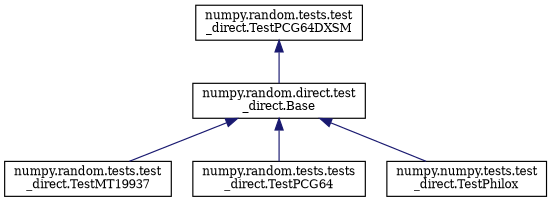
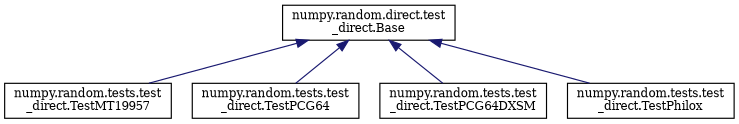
  digraph {
    fontname="DejaVu Serif"
    rankdir=TB
    node [color=black fillcolor=white fontname="DejaVu Serif" fontsize=10 shape=record style=filled]
    edge [color=midnightblue dir=back fontname="DejaVu Serif" fontsize=10 labelfontname=Helvetica labelfontsize=10 style=solid]
    n1 [height=0.2 label="numpy.random.direct.test\l_direct.Base" width=0.4]
-   n2 [height=0.2 label="numpy.random.tests.test\l_direct.TestMT19937" width=0.4]
-   n3 [height=0.2 label="numpy.random.tests.tests\l_direct.TestPCG64" width=0.4]
+   n2 [height=0.2 label="numpy.random.tests.test\l_direct.TestMT19957" width=0.4]
+   n3 [height=0.2 label="numpy.random.tests.test\l_direct.TestPCG64" width=0.4]
    n4 [height=0.2 label="numpy.random.tests.test\l_direct.TestPCG64DXSM" width=0.4]
-   n5 [height=0.2 label="numpy.numpy.tests.test\l_direct.TestPhilox" width=0.4]
+   n5 [height=0.2 label="numpy.random.tests.test\l_direct.TestPhilox" width=0.4]
    n1 -> n2
    n1 -> n3
-   n4 -> n1
+   n1 -> n4
    n1 -> n5
  }
